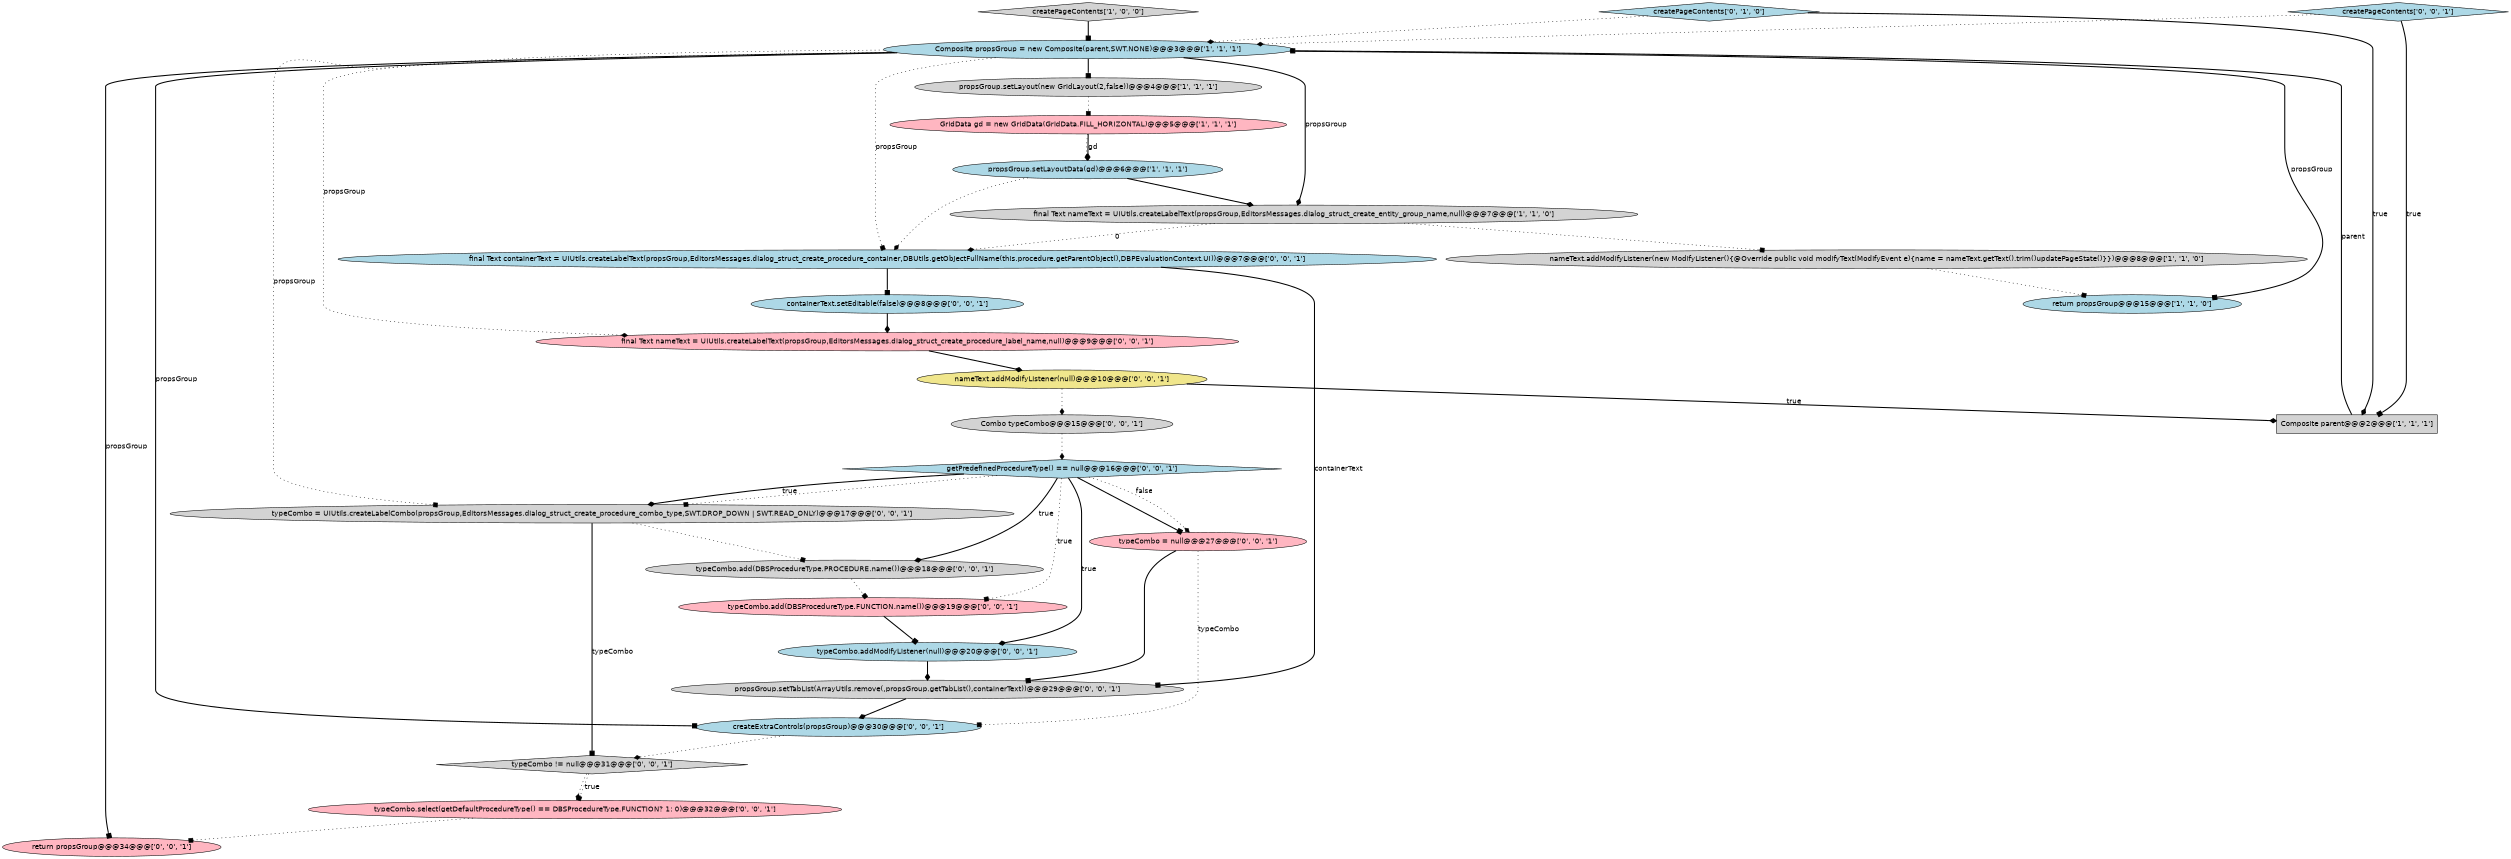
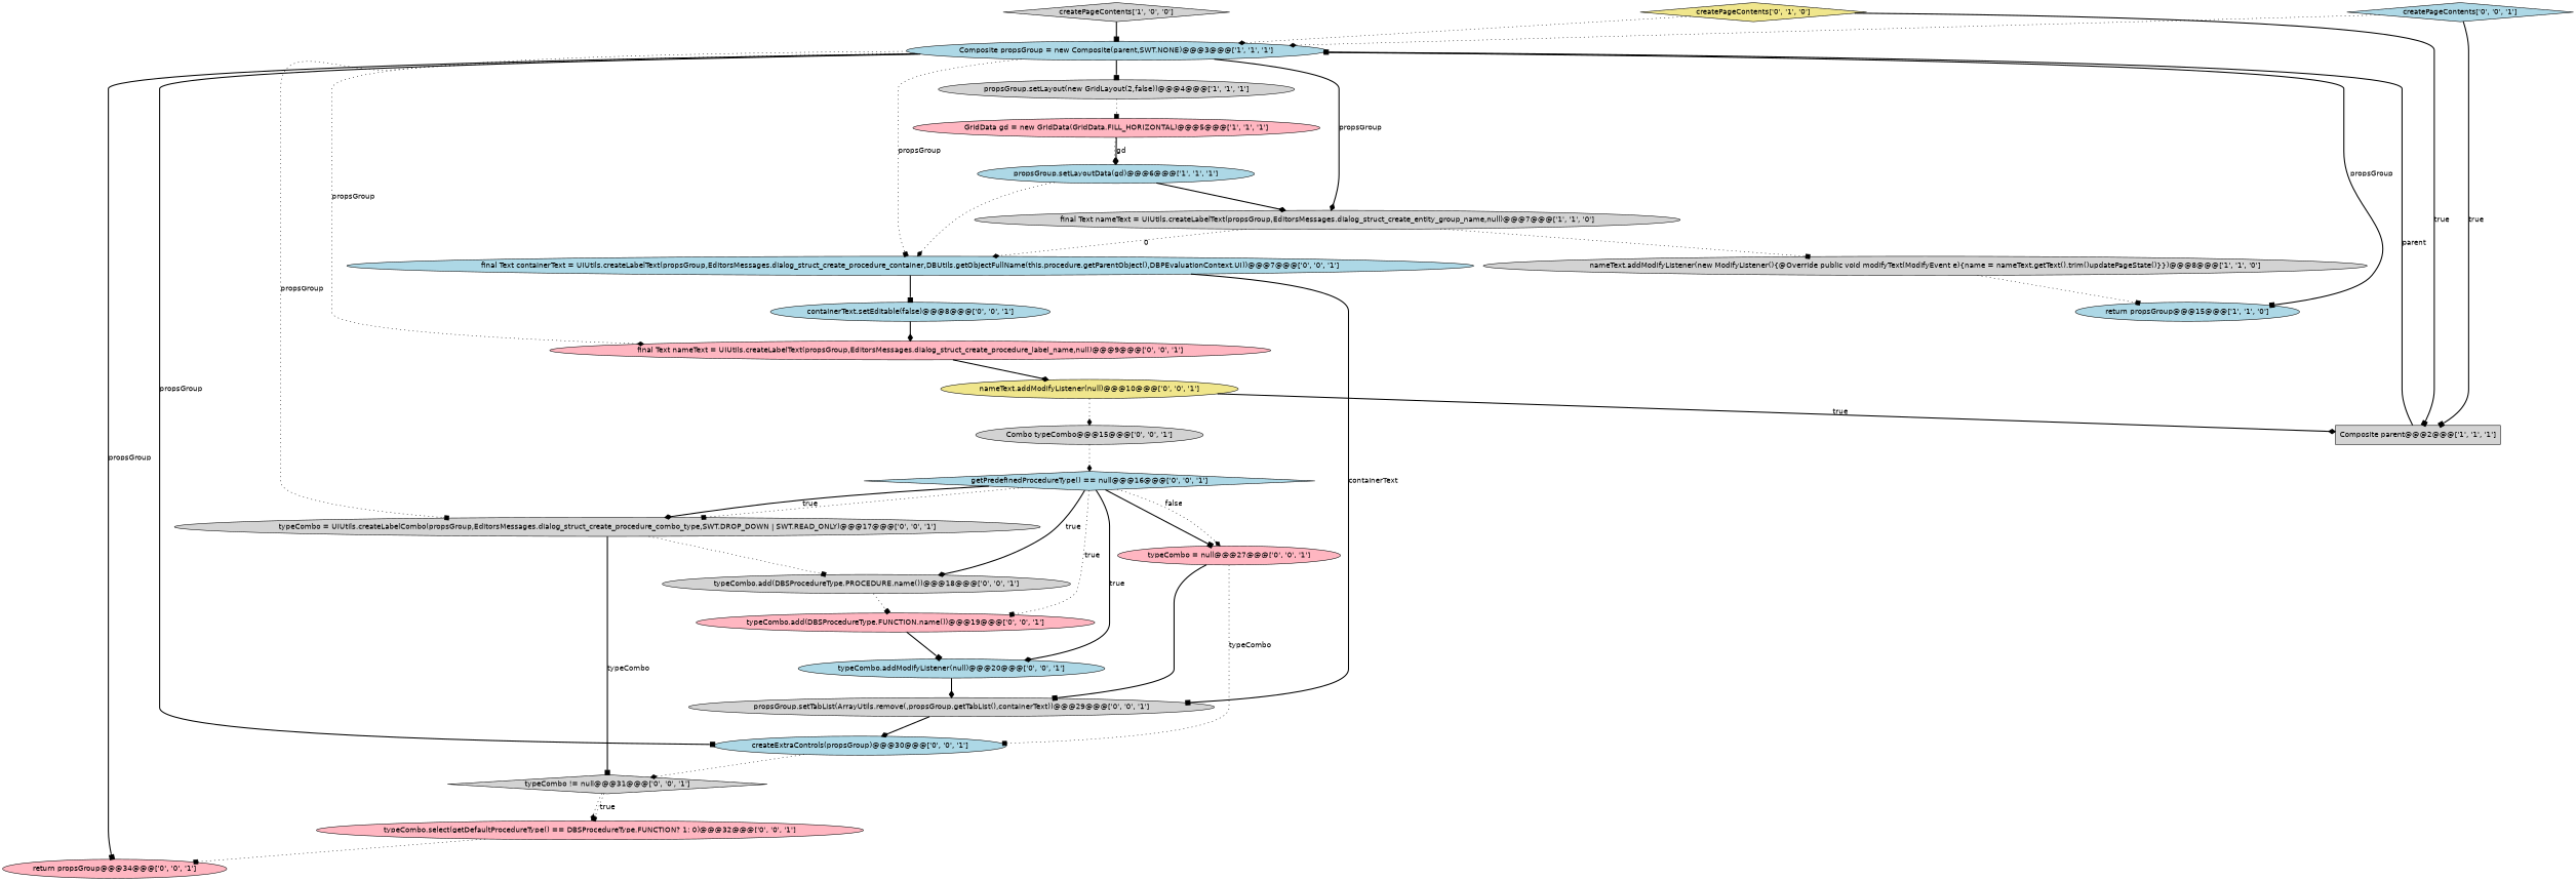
  digraph {
    fontname="DejaVu Sans"
    node [fillcolor=lightgrey fontname="DejaVu Sans" shape=ellipse style=filled]
    edge [arrowhead=box fontname="DejaVu Sans" style=bold]
    n1 [fillcolor=lightblue label="Composite propsGroup = new Composite(parent,SWT.NONE)@@@3@@@['1', '1', '1']"]
    n2 [fillcolor=lightblue label="return propsGroup@@@15@@@['1', '1', '0']"]
    n3 [fillcolor=lightpink label="return propsGroup@@@34@@@['0', '0', '1']"]
    n4 [label="propsGroup.setLayout(new GridLayout(2,false))@@@4@@@['1', '1', '1']"]
    n5 [fillcolor=lightpink label="final Text nameText = UIUtils.createLabelText(propsGroup,EditorsMessages.dialog_struct_create_procedure_label_name,null)@@@9@@@['0', '0', '1']"]
    n6 [fillcolor=lightblue label="createExtraControls(propsGroup)@@@30@@@['0', '0', '1']"]
    n7 [fillcolor=lightblue label="final Text containerText = UIUtils.createLabelText(propsGroup,EditorsMessages.dialog_struct_create_procedure_container,DBUtils.getObjectFullName(this.procedure.getParentObject(),DBPEvaluationContext.UI))@@@7@@@['0', '0', '1']"]
    n8 [label="typeCombo = UIUtils.createLabelCombo(propsGroup,EditorsMessages.dialog_struct_create_procedure_combo_type,SWT.DROP_DOWN | SWT.READ_ONLY)@@@17@@@['0', '0', '1']"]
    n9 [label="final Text nameText = UIUtils.createLabelText(propsGroup,EditorsMessages.dialog_struct_create_entity_group_name,null)@@@7@@@['1', '1', '0']"]
    n10 [fillcolor=lightpink label="GridData gd = new GridData(GridData.FILL_HORIZONTAL)@@@5@@@['1', '1', '1']"]
    n11 [fillcolor=khaki label="nameText.addModifyListener(null)@@@10@@@['0', '0', '1']"]
    n12 [label="typeCombo != null@@@31@@@['0', '0', '1']" shape=diamond]
    n13 [label="propsGroup.setTabList(ArrayUtils.remove(,propsGroup.getTabList(),containerText))@@@29@@@['0', '0', '1']"]
    n14 [fillcolor=lightblue label="containerText.setEditable(false)@@@8@@@['0', '0', '1']"]
    n15 [label="typeCombo.add(DBSProcedureType.PROCEDURE.name())@@@18@@@['0', '0', '1']"]
    n16 [label="nameText.addModifyListener(new ModifyListener(){@Override public void modifyText(ModifyEvent e){name = nameText.getText().trim()updatePageState()}})@@@8@@@['1', '1', '0']"]
    n17 [fillcolor=lightblue label="propsGroup.setLayoutData(gd)@@@6@@@['1', '1', '1']"]
    n18 [fillcolor=lightblue label="typeCombo.addModifyListener(null)@@@20@@@['0', '0', '1']"]
    n19 [fillcolor=lightblue label="createPageContents['0', '0', '1']" shape=diamond]
    n20 [label="Composite parent@@@2@@@['1', '1', '1']" shape=box]
    n21 [label="createPageContents['1', '0', '0']" shape=diamond]
    n22 [label="Combo typeCombo@@@15@@@['0', '0', '1']"]
    n23 [fillcolor=lightblue label="getPredefinedProcedureType() == null@@@16@@@['0', '0', '1']" shape=diamond]
    n24 [fillcolor=lightpink label="typeCombo = null@@@27@@@['0', '0', '1']"]
    n25 [fillcolor=lightpink label="typeCombo.add(DBSProcedureType.FUNCTION.name())@@@19@@@['0', '0', '1']"]
    n26 [fillcolor=lightpink label="typeCombo.select(getDefaultProcedureType() == DBSProcedureType.FUNCTION? 1: 0)@@@32@@@['0', '0', '1']"]
-   n27 [fillcolor=lightblue label="createPageContents['0', '1', '0']" shape=diamond]
+   n27 [fillcolor=khaki label="createPageContents['0', '1', '0']" shape=diamond]
    n1 -> n2 [label=propsGroup]
    n1 -> n3 [label=propsGroup]
    n1 -> n4
    n1 -> n5 [arrowhead=diamond label=propsGroup style=dotted]
    n1 -> n6 [label=propsGroup]
    n1 -> n7 [label=propsGroup style=dotted]
    n1 -> n8 [label=propsGroup style=dotted]
    n1 -> n9 [arrowhead=diamond label=propsGroup]
    n4 -> n10 [style=dotted]
    n5 -> n11 [arrowhead=diamond]
    n6 -> n12 [arrowhead=diamond style=dotted]
    n7 -> n13 [label=containerText]
    n7 -> n14
    n8 -> n12 [label=typeCombo]
    n8 -> n15 [style=dotted]
    n9 -> n7 [arrowhead=diamond label=0 style=dotted]
    n9 -> n16 [style=dotted]
    n10 -> n17 [arrowhead=diamond label=gd]
    n10 -> n17 [arrowhead=diamond style=dotted]
    n11 -> n20 [arrowhead=diamond label=true]
    n11 -> n22 [arrowhead=diamond style=dotted]
    n12 -> n26 [arrowhead=diamond style=dotted]
    n12 -> n26 [label=true style=dotted]
    n13 -> n6 [arrowhead=diamond]
    n14 -> n5 [arrowhead=diamond]
    n15 -> n25 [style=dotted]
    n16 -> n2 [style=dotted]
    n17 -> n7 [arrowhead=diamond style=dotted]
    n17 -> n9 [arrowhead=diamond]
    n18 -> n13 [arrowhead=diamond]
    n19 -> n1 [arrowhead=diamond style=dotted]
    n19 -> n20 [label=true]
    n20 -> n1 [label=parent]
    n21 -> n1
    n22 -> n23 [arrowhead=diamond style=dotted]
    n23 -> n8 [style=dotted]
    n23 -> n8 [arrowhead=diamond label=true]
    n23 -> n15 [arrowhead=diamond label=true]
    n23 -> n18 [arrowhead=diamond label=true]
    n23 -> n24
    n23 -> n24 [arrowhead=diamond label=false style=dotted]
    n23 -> n25 [label=true style=dotted]
    n24 -> n6 [label=typeCombo style=dotted]
    n24 -> n13
    n25 -> n18
    n26 -> n3 [style=dotted]
    n27 -> n1 [arrowhead=diamond style=dotted]
-   n27 -> n20 [arrowhead=diamond label=true]
+   n27 -> n20 [label=true]
  }
